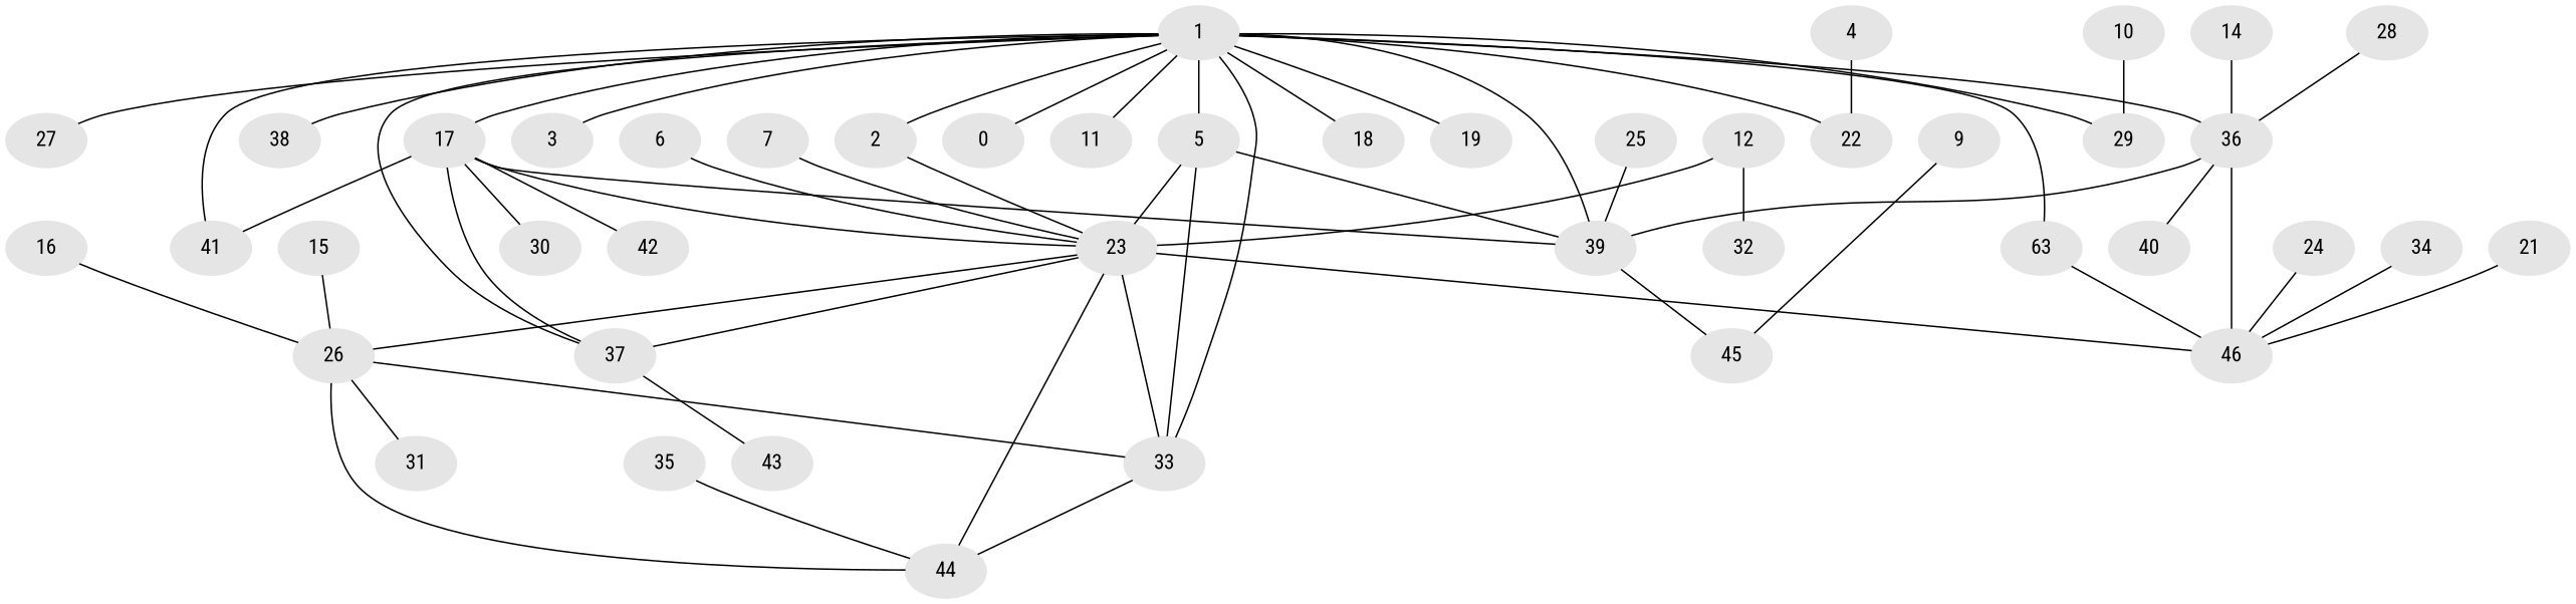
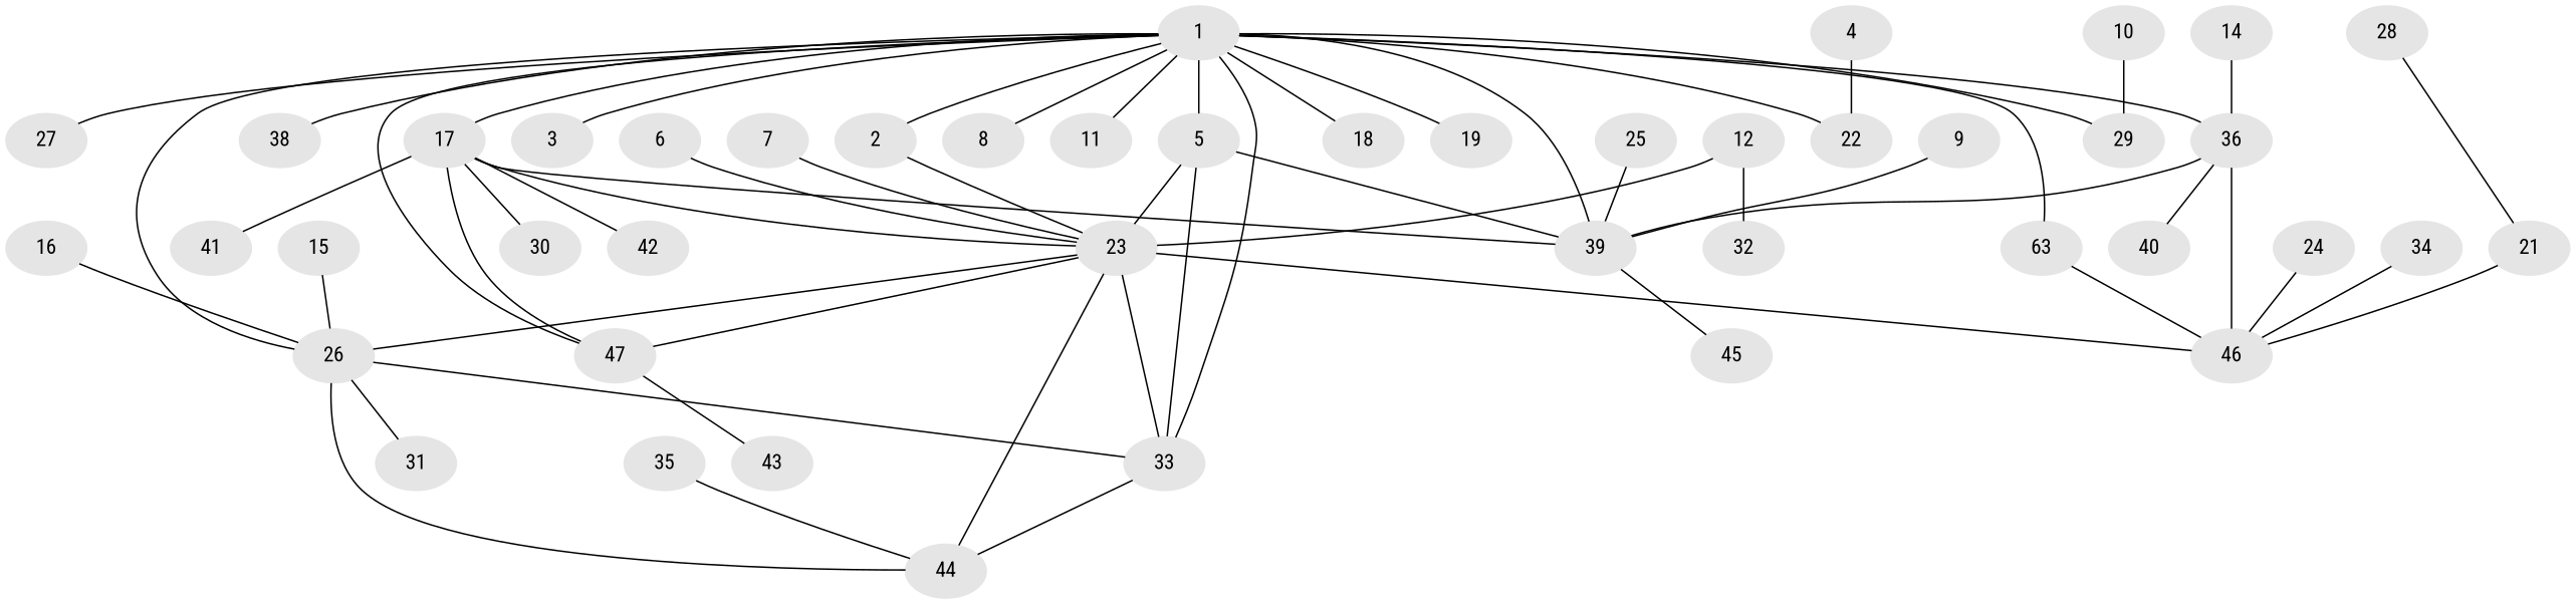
  graph {
    fontname="Roboto Condensed"
    node [color=gray90 fontname="Roboto Condensed" style=filled]
    edge [fontname="Roboto Condensed" weight=1.0]
    1
    2
    3
    5
-   8 [label=0]
+   8
    11
    n7 [label=63]
    17
    18
    19
    22
    27
    29
    33
    36
-   37
+   37 [label=47]
    38
    39
    41
    23
    46
    30
    42
    44
    40
    43
    45
    26
    4
    6
    7
    9
    10
    12
    32
    14
    15
    31
    16
    21
    24
    25
    28
    34
    35
    1 -- 2
    1 -- 3
    1 -- 5 [weight=3.0]
    1 -- 8
    1 -- 11
    1 -- n7
    1 -- 17 [weight=2.0]
    1 -- 18
    1 -- 19
    1 -- 22
    1 -- 27
    1 -- 29 [weight=3.0]
    1 -- 33 [weight=2.0]
    1 -- 36
    1 -- 37
    1 -- 38
    1 -- 39
-   1 -- 41
+   1 -- 26
    2 -- 23
    5 -- 33
    5 -- 39
    5 -- 23 [weight=4.0]
    n7 -- 46
    17 -- 37
    17 -- 39 [weight=2.0]
    17 -- 41
    17 -- 23
    17 -- 30
    17 -- 42
    33 -- 44
    36 -- 39
    36 -- 46 [weight=3.0]
    36 -- 40
    37 -- 43
    39 -- 45
    23 -- 33
    23 -- 37
    23 -- 46 [weight=2.0]
    23 -- 44
    23 -- 26
    26 -- 33
    26 -- 44
    26 -- 31
    4 -- 22
    6 -- 23
    7 -- 23
-   9 -- 45
+   9 -- 39
    10 -- 29
    12 -- 23
    12 -- 32
    14 -- 36
    15 -- 26
    16 -- 26
    21 -- 46
    24 -- 46
    25 -- 39
-   28 -- 36
+   28 -- 21
    34 -- 46
    35 -- 44
  }
